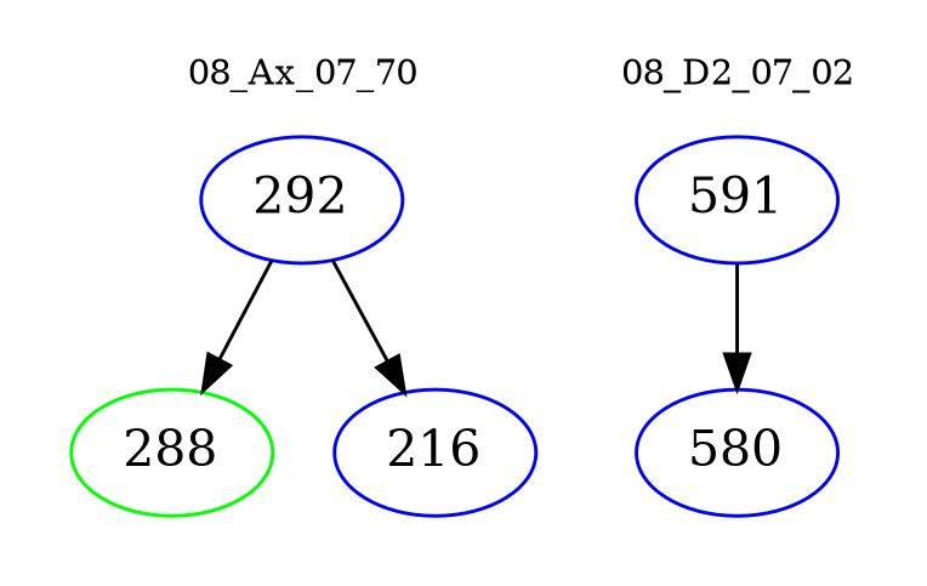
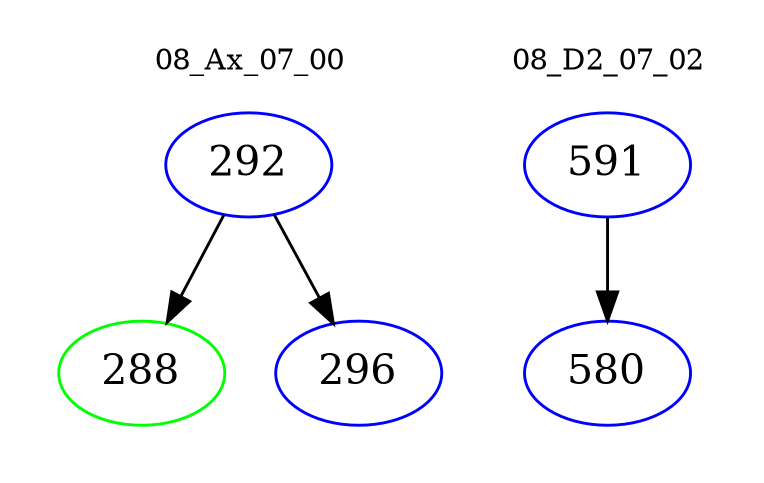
  digraph {
    node [color=blue]
    edge [color=black]
    n1 [label=292]
    n2 [color=green label=288]
-   n3 [label=216]
+   n3 [label=296]
    n4 [label=591]
    n5 [label=580]
    subgraph cluster_1 {
      color=white
      fontsize=10
-     label="08_Ax_07_70"
+     label="08_Ax_07_00"
      n1
      n2
      n3
    }
    subgraph cluster_2 {
      color=white
      fontsize=10
      label="08_D2_07_02"
      n4
      n5
    }
    n1 -> n2
    n1 -> n3
    n4 -> n5
  }
